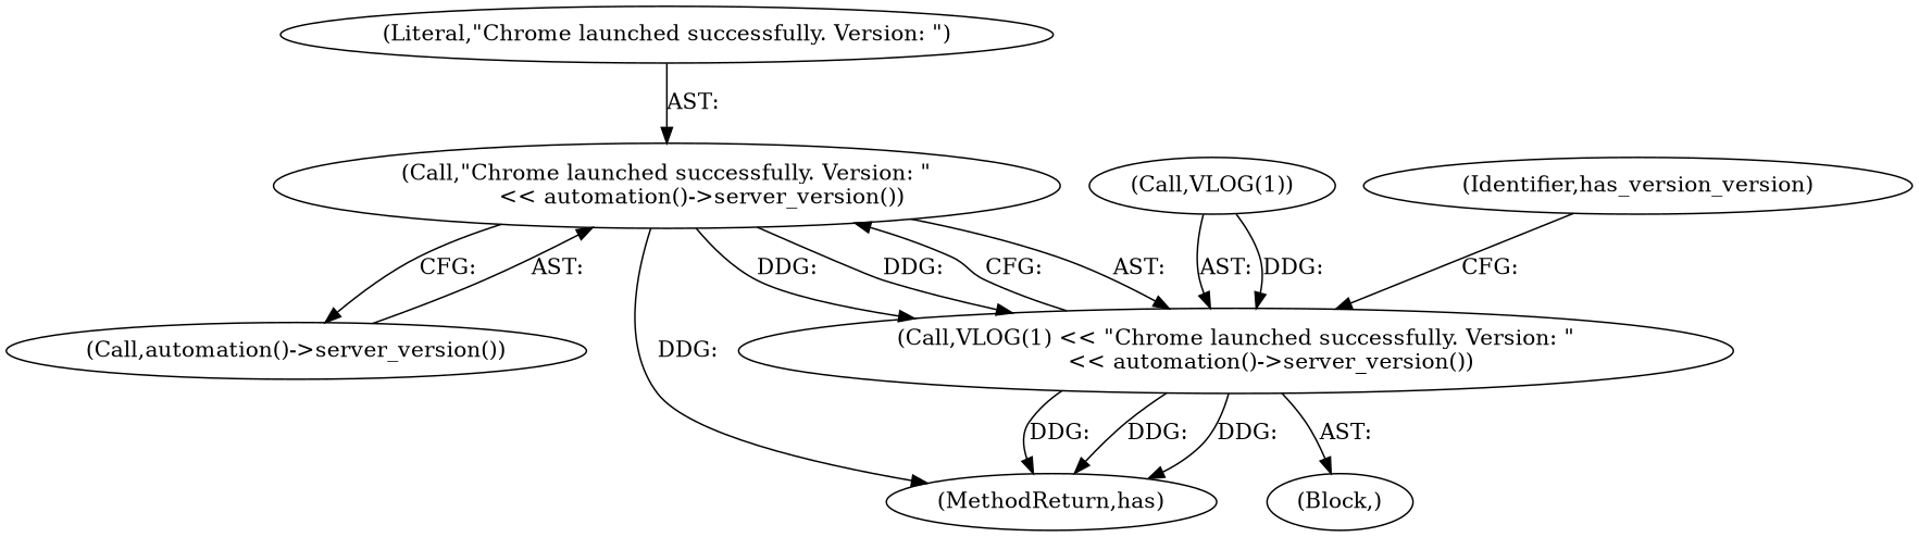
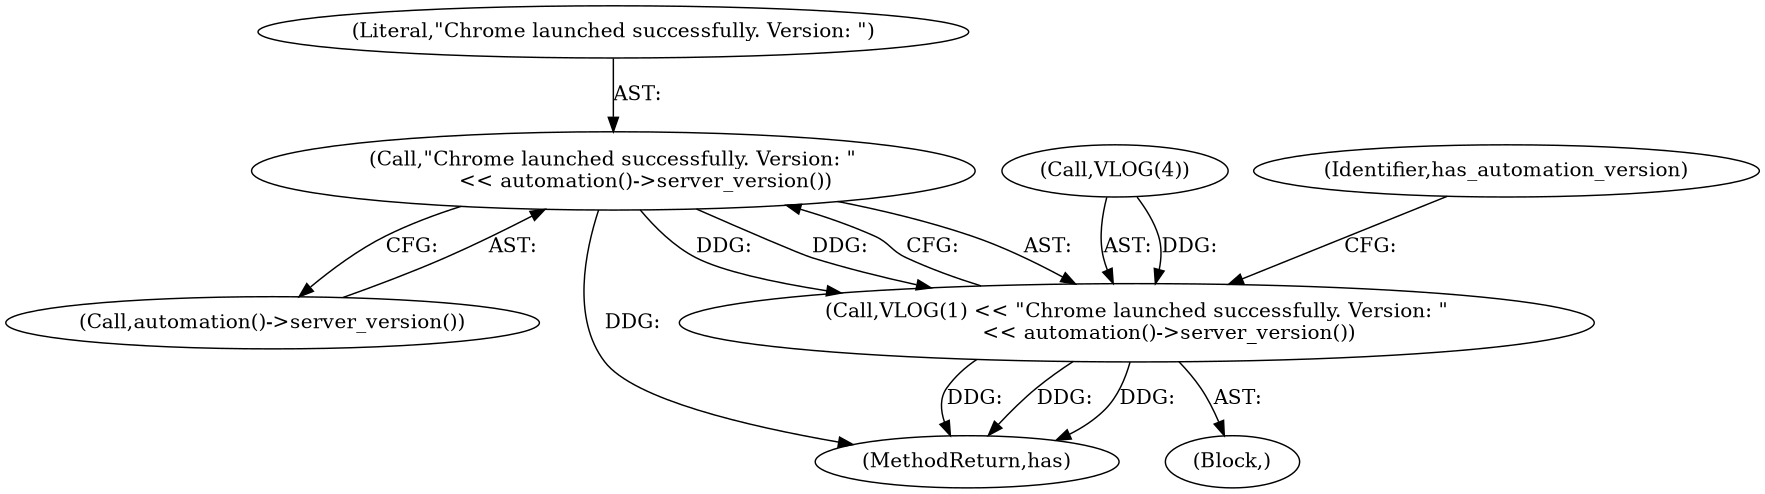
  digraph {
    n1 [label="(Call,\"Chrome launched successfully. Version: \"\n          << automation()->server_version())"]
    n2 [label="(Call,VLOG(1) << \"Chrome launched successfully. Version: \"\n          << automation()->server_version())"]
    n3 [label="(Call,automation()->server_version())"]
    n4 [label="(MethodReturn,has)"]
    n5 [label="(Block,)"]
    n6 [label="(Literal,\"Chrome launched successfully. Version: \")"]
-   n7 [label="(Call,VLOG(1))"]
-   n8 [label="(Identifier,has_version_version)"]
+   n7 [label="(Call,VLOG(4))"]
+   n8 [label="(Identifier,has_automation_version)"]
    n1 -> n2 [label="AST: "]
    n1 -> n2 [label="DDG: "]
    n1 -> n2 [label="DDG: "]
    n1 -> n3 [label="CFG: "]
    n1 -> n4 [label="DDG: "]
    n2 -> n1 [label="CFG: "]
    n2 -> n4 [label="DDG: "]
    n2 -> n4 [label="DDG: "]
    n2 -> n4 [label="DDG: "]
    n2 -> n5 [label="AST: "]
    n3 -> n1 [label="AST: "]
    n6 -> n1 [label="AST: "]
    n7 -> n2 [label="AST: "]
    n7 -> n2 [label="DDG: "]
    n8 -> n2 [label="CFG: "]
  }
